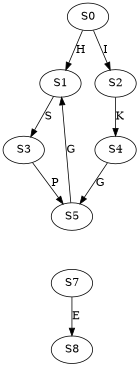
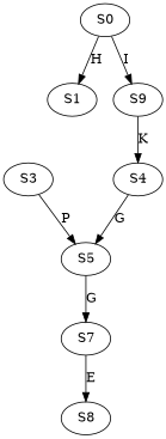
  strict digraph {
    S0
    S1
-   S2
+   S2 [label=S9]
    S3
    S4
    S5
    S7
    S8
    S0 -> S1 [label=H]
    S0 -> S2 [label=I]
-   S1 -> S3 [label=S]
    S2 -> S4 [label=K]
    S3 -> S5 [label=P]
    S4 -> S5 [label=G]
-   S5 -> S1 [label=G]
+   S5 -> S7 [label=G]
    S7 -> S8 [label=E]
  }
